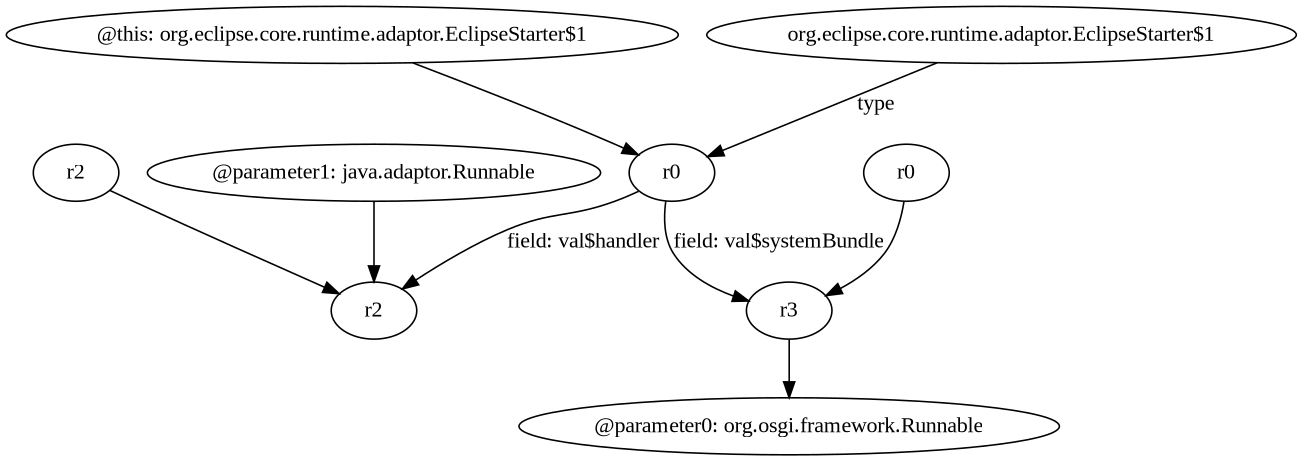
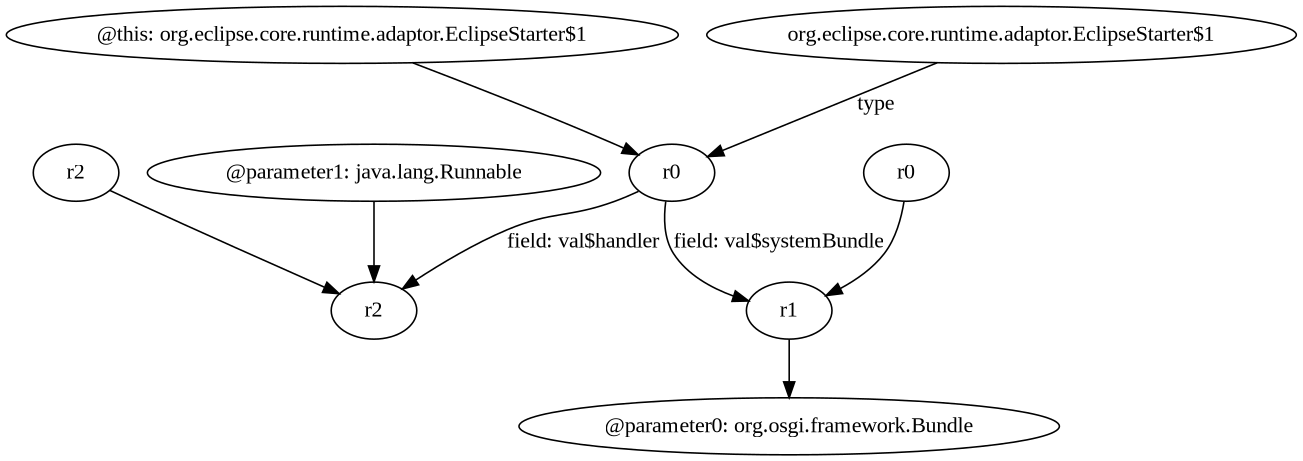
  digraph {
    fontname="Liberation Serif"
    node [fontname="Liberation Serif"]
    edge [fontname="Liberation Serif"]
    n1 [label=r0]
    n2 [label=r2]
-   n3 [label=r3]
-   n4 [label="@parameter0: org.osgi.framework.Runnable"]
+   n3 [label=r1]
+   n4 [label="@parameter0: org.osgi.framework.Bundle"]
    n5 [label="@this: org.eclipse.core.runtime.adaptor.EclipseStarter$1"]
    n6 [label="org.eclipse.core.runtime.adaptor.EclipseStarter$1"]
    n7 [label=r2]
    n8 [label=r0]
-   n9 [label="@parameter1: java.adaptor.Runnable"]
+   n9 [label="@parameter1: java.lang.Runnable"]
    n1 -> n2 [label="field: val$handler"]
    n1 -> n3 [label="field: val$systemBundle"]
    n3 -> n4
    n5 -> n1
    n6 -> n1 [label=type]
    n7 -> n2
    n8 -> n3
    n9 -> n2
  }
